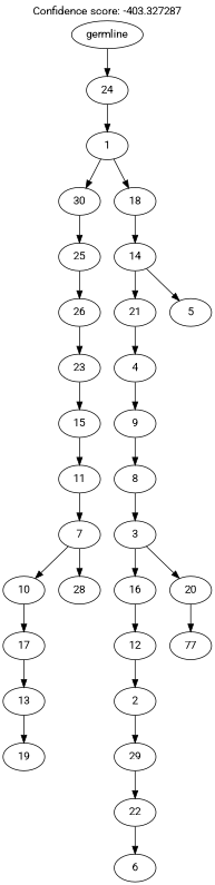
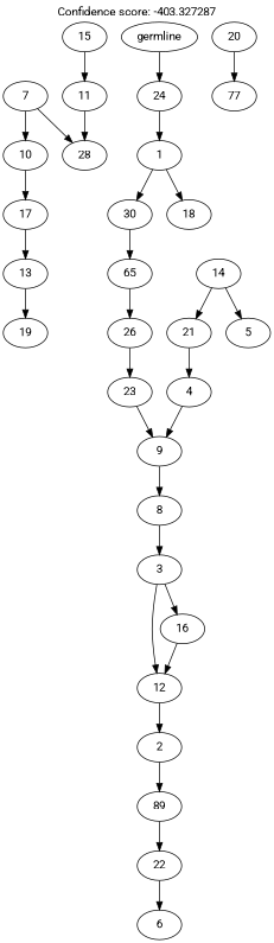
  digraph {
    fontname=Roboto
    label="Confidence score: -403.327287"
    labelloc=t
    node [fontname=Roboto]
    edge [fontname=Roboto]
    n1 [label=13]
    n2 [label=19]
    n3 [label=17]
    n4 [label=10]
    n5 [label=22]
    n6 [label=6]
-   n7 [label=29]
+   n7 [label=89]
    n8 [label=2]
    n9 [label=12]
    n10 [label=16]
    n11 [label=28]
    n12 [label=7]
    n13 [label=11]
    n14 [label=15]
    n15 [label=23]
    n16 [label=26]
-   n17 [label=25]
+   n17 [label=65]
    n18 [label=30]
    n19 [label=20]
    n20 [label=77]
    n21 [label=3]
    n22 [label=8]
    n23 [label=9]
    n24 [label=4]
    n25 [label=21]
    n26 [label=5]
    n27 [label=14]
    n28 [label=18]
    n29 [label=1]
    n30 [label=24]
    n31 [label=germline]
    n1 -> n2
    n3 -> n1
    n4 -> n3
    n5 -> n6
    n7 -> n5
    n8 -> n7
    n9 -> n8
    n10 -> n9
    n12 -> n4
    n12 -> n11
-   n13 -> n12
+   n13 -> n11
    n14 -> n13
-   n15 -> n14
+   n15 -> n23
    n16 -> n15
    n17 -> n16
    n18 -> n17
    n19 -> n20
    n21 -> n10
-   n21 -> n19
+   n21 -> n9
    n22 -> n21
    n23 -> n22
    n24 -> n23
    n25 -> n24
    n27 -> n25
    n27 -> n26
-   n28 -> n27
    n29 -> n18
    n29 -> n28
    n30 -> n29
    n31 -> n30
  }
